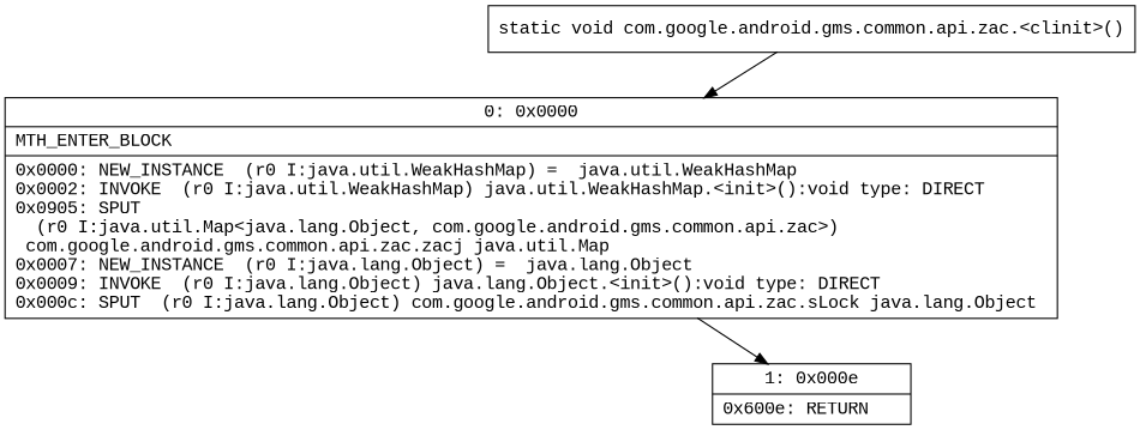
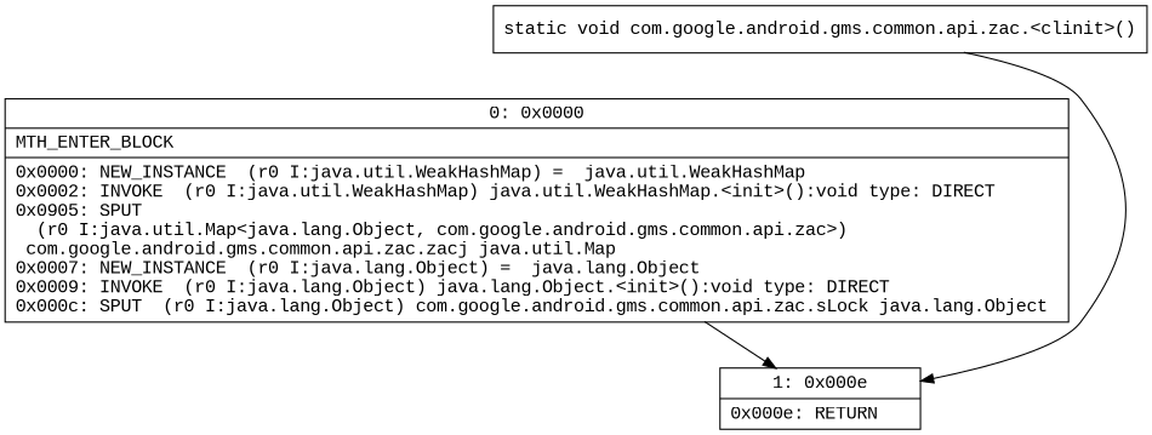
  digraph {
    fontname="Liberation Mono"
    node [fontname="Liberation Mono" shape=record]
    edge [fontname="Liberation Mono"]
    n1 [label="{0\:\ 0x0000|MTH_ENTER_BLOCK\l|0x0000: NEW_INSTANCE  (r0 I:java.util.WeakHashMap) =  java.util.WeakHashMap \l0x0002: INVOKE  (r0 I:java.util.WeakHashMap) java.util.WeakHashMap.\<init\>():void type: DIRECT \l0x0905: SPUT  \l  (r0 I:java.util.Map\<java.lang.Object, com.google.android.gms.common.api.zac\>)\l com.google.android.gms.common.api.zac.zacj java.util.Map \l0x0007: NEW_INSTANCE  (r0 I:java.lang.Object) =  java.lang.Object \l0x0009: INVOKE  (r0 I:java.lang.Object) java.lang.Object.\<init\>():void type: DIRECT \l0x000c: SPUT  (r0 I:java.lang.Object) com.google.android.gms.common.api.zac.sLock java.lang.Object \l}"]
-   n2 [label="{1\:\ 0x000e|0x600e: RETURN   \l}"]
+   n2 [label="{1\:\ 0x000e|0x000e: RETURN   \l}"]
    n3 [label="{static void com.google.android.gms.common.api.zac.\<clinit\>() }"]
    n1 -> n2
-   n3 -> n1
+   n3 -> n2
  }
